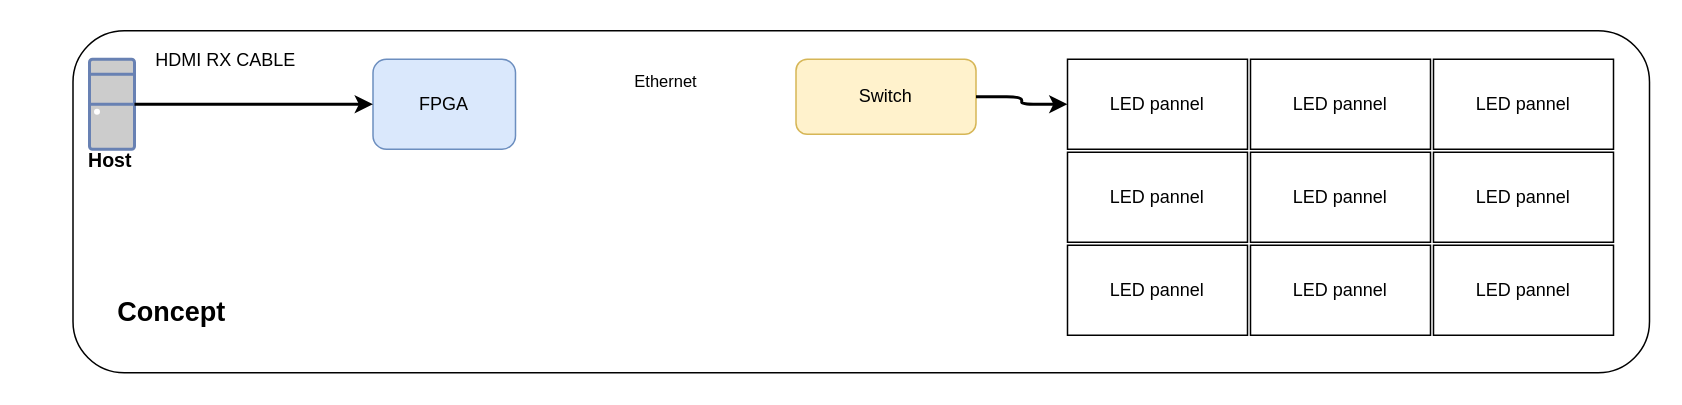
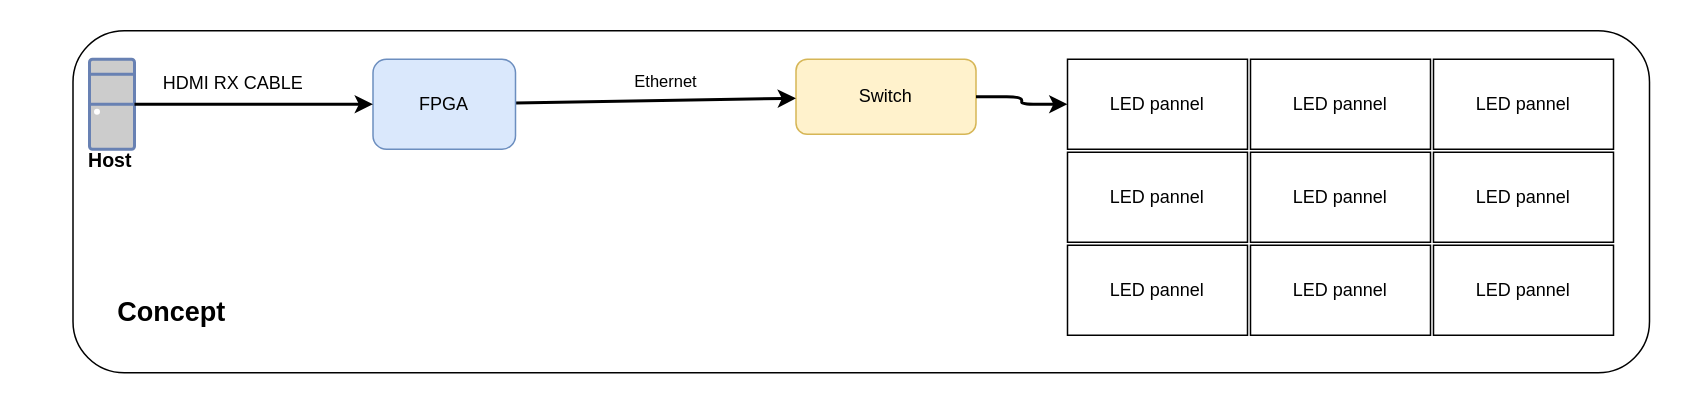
  <mxCell id="0" />
  <mxCell id="1" parent="0" />
  <mxCell id="2" value="" style="group" parent="1" vertex="1" connectable="0"><mxGeometry x="48" y="20" width="1051" height="228" as="geometry" /></mxCell>
  <mxCell id="3" value="" style="rounded=1;whiteSpace=wrap;html=1;" parent="2" vertex="1"><mxGeometry width="1051" height="228" as="geometry" /></mxCell>
- <mxCell id="4" value="HDMI RX CABLE" style="text;html=1;strokeColor=none;fillColor=none;align=center;verticalAlign=middle;whiteSpace=wrap;rounded=0;movable=1;resizable=1;rotatable=1;deletable=1;editable=1;connectable=1;container=0;" parent="2" vertex="1"><mxGeometry x="49" y="6" width="106" height="27" as="geometry" /></mxCell>
+ <mxCell id="4" value="HDMI RX CABLE" style="text;html=1;strokeColor=none;fillColor=none;align=center;verticalAlign=middle;whiteSpace=wrap;rounded=0;movable=1;resizable=1;rotatable=1;deletable=1;editable=1;connectable=1;container=0;" parent="2" vertex="1"><mxGeometry x="54" y="21" width="106" height="27" as="geometry" /></mxCell>
  <mxCell id="5" value="" style="fontColor=#0066CC;verticalAlign=top;verticalLabelPosition=bottom;labelPosition=center;align=center;html=1;outlineConnect=0;fillColor=#CCCCCC;strokeColor=#6881B3;gradientColor=none;gradientDirection=north;strokeWidth=2;shape=mxgraph.networks.desktop_pc;movable=1;resizable=1;rotatable=1;deletable=1;editable=1;connectable=1;container=0;" parent="2" vertex="1"><mxGeometry x="11" y="19" width="30" height="60" as="geometry" /></mxCell>
  <mxCell id="6" value="&lt;b&gt;&lt;font style=&quot;font-size: 18px;&quot;&gt;Concept&lt;/font&gt;&lt;/b&gt;" style="text;html=1;strokeColor=none;fillColor=none;align=center;verticalAlign=middle;whiteSpace=wrap;rounded=0;movable=1;resizable=1;rotatable=1;deletable=1;editable=1;connectable=1;container=0;" parent="2" vertex="1"><mxGeometry x="13" y="174" width="106" height="27" as="geometry" /></mxCell>
  <mxCell id="7" value="Switch" style="rounded=1;whiteSpace=wrap;html=1;fillColor=#fff2cc;strokeColor=#d6b656;movable=1;resizable=1;rotatable=1;deletable=1;editable=1;connectable=1;container=0;" parent="2" vertex="1"><mxGeometry x="482" y="19" width="120" height="50" as="geometry" /></mxCell>
  <mxCell id="8" value="LED pannel" style="rounded=0;whiteSpace=wrap;html=1;shadow=0;sketch=0;" parent="2" vertex="1"><mxGeometry x="663" y="19" width="120" height="60" as="geometry" /></mxCell>
  <mxCell id="9" style="edgeStyle=orthogonalEdgeStyle;jumpStyle=arc;html=1;entryX=0;entryY=0.5;entryDx=0;entryDy=0;strokeWidth=2;startArrow=none;startFill=0;" parent="2" source="7" target="8" edge="1"><mxGeometry relative="1" as="geometry" /></mxCell>
  <mxCell id="10" value="Ethernet" style="edgeLabel;html=1;align=center;verticalAlign=middle;resizable=0;points=[];rotation=0;" parent="2" vertex="1" connectable="0"><mxGeometry x="394.003" y="33.995" as="geometry" /></mxCell>
+ <mxCell id="11" style="edgeStyle=none;html=1;strokeWidth=2;" parent="2" source="12" target="7" edge="1"><mxGeometry relative="1" as="geometry" /></mxCell>
  <mxCell id="12" value="FPGA" style="rounded=1;whiteSpace=wrap;html=1;fillColor=#dae8fc;strokeColor=#6c8ebf;movable=1;resizable=1;rotatable=1;deletable=1;editable=1;connectable=1;container=0;" parent="2" vertex="1"><mxGeometry x="200" y="19" width="95" height="60" as="geometry" /></mxCell>
  <mxCell id="13" style="html=1;strokeWidth=2;exitX=1;exitY=0.5;exitDx=0;exitDy=0;exitPerimeter=0;movable=1;resizable=1;rotatable=1;deletable=1;editable=1;connectable=1;entryX=0;entryY=0.5;entryDx=0;entryDy=0;" parent="2" source="5" target="12" edge="1"><mxGeometry relative="1" as="geometry"><mxPoint x="12" y="36" as="sourcePoint" /><mxPoint x="46" y="51" as="targetPoint" /></mxGeometry></mxCell>
  <mxCell id="14" value="LED pannel" style="rounded=0;whiteSpace=wrap;html=1;shadow=0;sketch=0;" parent="2" vertex="1"><mxGeometry x="663" y="81" width="120" height="60" as="geometry" /></mxCell>
  <mxCell id="15" value="LED pannel" style="rounded=0;whiteSpace=wrap;html=1;shadow=0;sketch=0;" parent="2" vertex="1"><mxGeometry x="663" y="143" width="120" height="60" as="geometry" /></mxCell>
  <mxCell id="16" value="LED pannel" style="rounded=0;whiteSpace=wrap;html=1;shadow=0;sketch=0;" parent="2" vertex="1"><mxGeometry x="785" y="19" width="120" height="60" as="geometry" /></mxCell>
  <mxCell id="17" value="LED pannel" style="rounded=0;whiteSpace=wrap;html=1;shadow=0;sketch=0;" parent="2" vertex="1"><mxGeometry x="785" y="81" width="120" height="60" as="geometry" /></mxCell>
  <mxCell id="18" value="LED pannel" style="rounded=0;whiteSpace=wrap;html=1;shadow=0;sketch=0;" parent="2" vertex="1"><mxGeometry x="785" y="143" width="120" height="60" as="geometry" /></mxCell>
  <mxCell id="19" value="LED pannel" style="rounded=0;whiteSpace=wrap;html=1;shadow=0;sketch=0;" parent="2" vertex="1"><mxGeometry x="907" y="19" width="120" height="60" as="geometry" /></mxCell>
  <mxCell id="20" value="LED pannel" style="rounded=0;whiteSpace=wrap;html=1;shadow=0;sketch=0;" parent="2" vertex="1"><mxGeometry x="907" y="81" width="120" height="60" as="geometry" /></mxCell>
  <mxCell id="21" value="LED pannel" style="rounded=0;whiteSpace=wrap;html=1;shadow=0;sketch=0;" parent="2" vertex="1"><mxGeometry x="907" y="143" width="120" height="60" as="geometry" /></mxCell>
  <mxCell id="22" value="&lt;b&gt;&lt;font style=&quot;font-size: 13px;&quot;&gt;Host&lt;/font&gt;&lt;/b&gt;" style="text;html=1;strokeColor=none;fillColor=none;align=center;verticalAlign=middle;whiteSpace=wrap;rounded=0;movable=1;resizable=1;rotatable=1;deletable=1;editable=1;connectable=1;container=0;" parent="2" vertex="1"><mxGeometry x="-28" y="72" width="106" height="27" as="geometry" /></mxCell>
